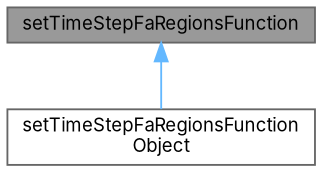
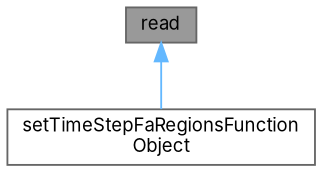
  digraph {
    rankdir=TB
    fontname=Inter
    node [fontname=Inter fontsize=10 shape=box style=filled]
-   n1 [color=gray40 fillcolor=grey60 fontcolor=black height=0.2 label=setTimeStepFaRegionsFunction width=0.4]
+   n1 [color=gray40 fillcolor=grey60 fontcolor=black height=0.2 label=read width=0.4]
    n2 [color=grey40 fillcolor=white height=0.2 label="setTimeStepFaRegionsFunction\lObject" width=0.4]
    n1 -> n2 [color=steelblue1 dir=back fontname=Inter fontsize=10 labelfontname=Helvetica labelfontsize=10 style=solid]
  }
